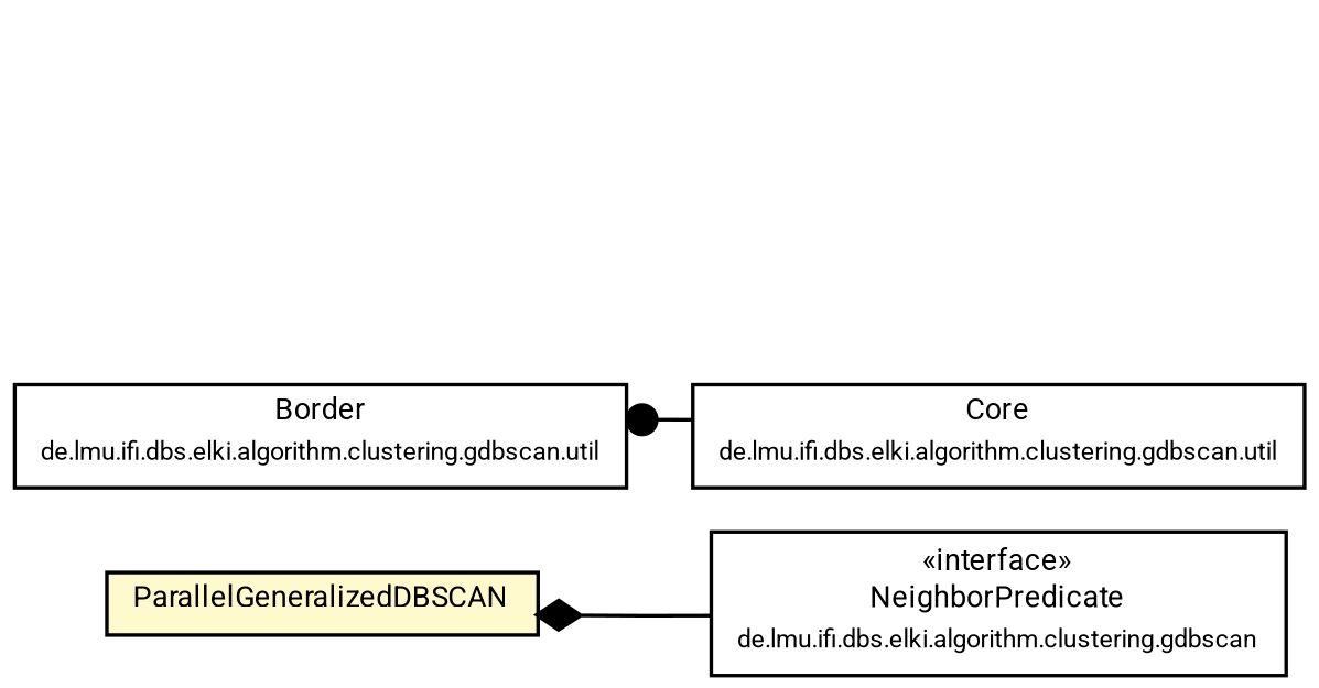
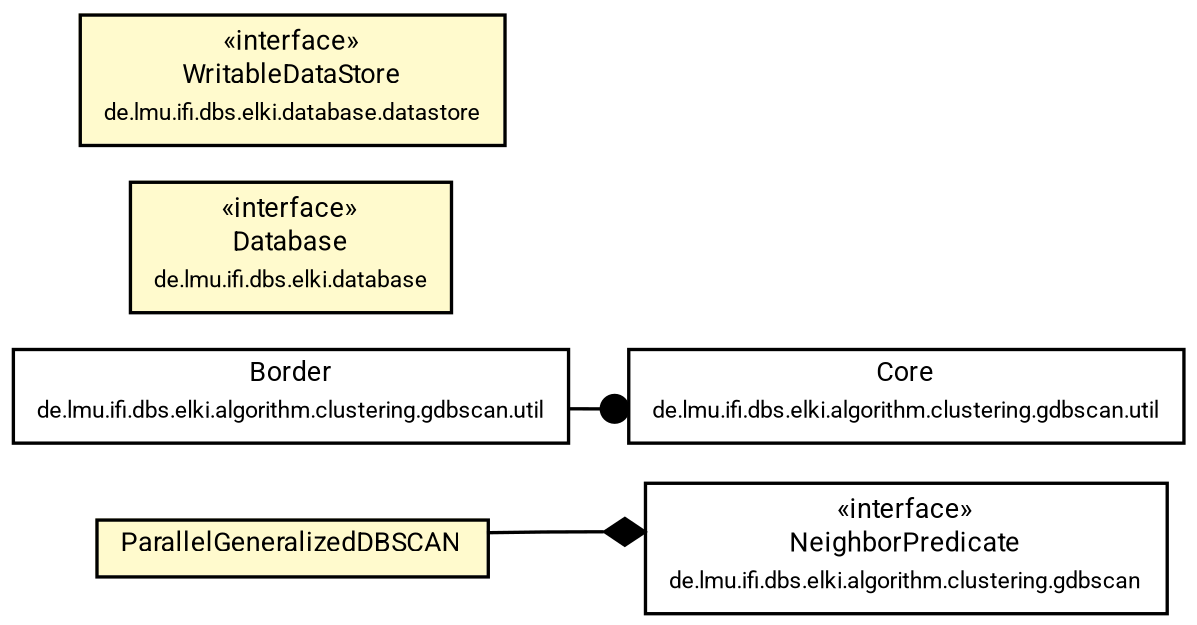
  digraph {
    nodesep=0.15
    rankdir=LR
    ranksep=0.25
    node [fontcolor=black fontname=Roboto fontsize=8 margin=0 shape=plaintext]
    edge [color=black fontname=Roboto fontsize=7 labelfontname=Roboto labelfontsize=7]
    n1 [height=0 label=<<table title="de.lmu.ifi.dbs.elki.algorithm.clustering.gdbscan.parallel.ParallelGeneralizedDBSCAN" border="0" cellborder="1" cellspacing="0" cellpadding="2" bgcolor="LemonChiffon" href="ParallelGeneralizedDBSCAN.html" target="_parent"> 		<tr><td><table border="0" cellspacing="0" cellpadding="1"> 		<tr><td align="center" balign="center"> <font face="Roboto">ParallelGeneralizedDBSCAN</font> </td></tr> 		</table></td></tr> 		</table>> width=0]
    n2 [height=0 label=<<table title="de.lmu.ifi.dbs.elki.algorithm.clustering.gdbscan.NeighborPredicate" border="0" cellborder="1" cellspacing="0" cellpadding="2" href="../NeighborPredicate.html" target="_parent"> 		<tr><td><table border="0" cellspacing="0" cellpadding="1"> 		<tr><td align="center" balign="center"> &#171;interface&#187; </td></tr> 		<tr><td align="center" balign="center"> <font face="Roboto">NeighborPredicate</font> </td></tr> 		<tr><td align="center" balign="center"> <font face="Roboto" point-size="7.0">de.lmu.ifi.dbs.elki.algorithm.clustering.gdbscan</font> </td></tr> 		</table></td></tr> 		</table>> width=0]
    n3 [height=0 label=<<table title="de.lmu.ifi.dbs.elki.algorithm.clustering.gdbscan.util.Border" border="0" cellborder="1" cellspacing="0" cellpadding="2" href="../util/Border.html" target="_parent"> 		<tr><td><table border="0" cellspacing="0" cellpadding="1"> 		<tr><td align="center" balign="center"> <font face="Roboto">Border</font> </td></tr> 		<tr><td align="center" balign="center"> <font face="Roboto" point-size="7.0">de.lmu.ifi.dbs.elki.algorithm.clustering.gdbscan.util</font> </td></tr> 		</table></td></tr> 		</table>> width=0]
    n4 [height=0 label=<<table title="de.lmu.ifi.dbs.elki.algorithm.clustering.gdbscan.util.Core" border="0" cellborder="1" cellspacing="0" cellpadding="2" href="../util/Core.html" target="_parent"> 		<tr><td><table border="0" cellspacing="0" cellpadding="1"> 		<tr><td align="center" balign="center"> <font face="Roboto">Core</font> </td></tr> 		<tr><td align="center" balign="center"> <font face="Roboto" point-size="7.0">de.lmu.ifi.dbs.elki.algorithm.clustering.gdbscan.util</font> </td></tr> 		</table></td></tr> 		</table>> width=0]
-   n1 -> n2 [arrowhead=none arrowtail=diamond dir=back weight=6]
-   n4 -> n3 [arrowhead=dot weight=1]
+   n5 [height=0 label=<<table title="de.lmu.ifi.dbs.elki.database.Database" border="0" cellborder="1" cellspacing="0" cellpadding="2" bgcolor="LemonChiffon" href="../../../../database/Database.html" target="_parent"> 		<tr><td><table border="0" cellspacing="0" cellpadding="1"> 		<tr><td align="center" balign="center"> &#171;interface&#187; </td></tr> 		<tr><td align="center" balign="center"> <font face="Roboto">Database</font> </td></tr> 		<tr><td align="center" balign="center"> <font face="Roboto" point-size="7.0">de.lmu.ifi.dbs.elki.database</font> </td></tr> 		</table></td></tr> 		</table>> width=0]
+   n6 [height=0 label=<<table title="de.lmu.ifi.dbs.elki.database.datastore.WritableDataStore" border="0" cellborder="1" cellspacing="0" cellpadding="2" bgcolor="LemonChiffon" href="../../../../database/datastore/WritableDataStore.html" target="_parent"> 		<tr><td><table border="0" cellspacing="0" cellpadding="1"> 		<tr><td align="center" balign="center"> &#171;interface&#187; </td></tr> 		<tr><td align="center" balign="center"> <font face="Roboto">WritableDataStore</font> </td></tr> 		<tr><td align="center" balign="center"> <font face="Roboto" point-size="7.0">de.lmu.ifi.dbs.elki.database.datastore</font> </td></tr> 		</table></td></tr> 		</table>> width=0]
+   n2 -> n1 [arrowhead=none arrowtail=diamond dir=back weight=6]
+   n3 -> n4 [arrowhead=dot weight=1]
  }
